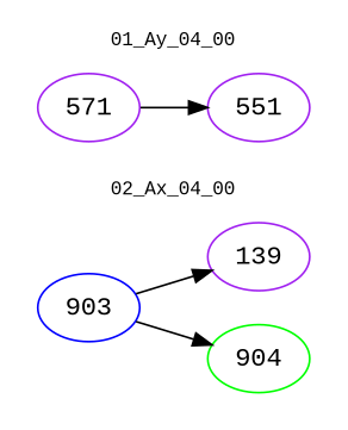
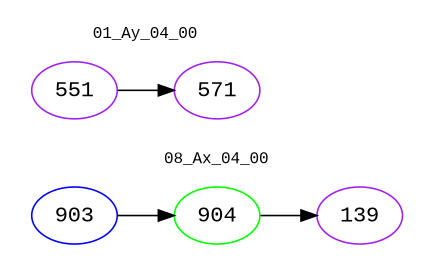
  digraph {
    fontname="Liberation Mono"
    rankdir=LR
    node [color=purple fontname="Liberation Mono"]
    edge [color=black fontname="Liberation Mono"]
    n1 [color=blue label=903]
    n2 [color=green label=904]
    n3 [label=139]
    n4 [label=571]
    n5 [label=551]
    subgraph cluster_1 {
      color=white
      fontsize=10
-     label="02_Ax_04_00"
+     label="08_Ax_04_00"
      n1
      n2
      n3
    }
    subgraph cluster_2 {
      color=white
      fontsize=10
      label="01_Ay_04_00"
      n4
      n5
    }
    n1 -> n2
-   n1 -> n3
-   n4 -> n5
+   n2 -> n3
+   n5 -> n4
  }
